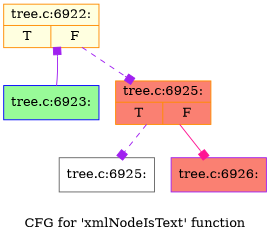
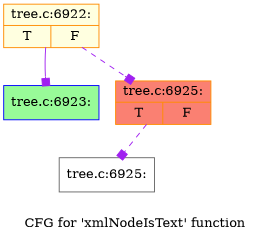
  digraph {
    label="CFG for 'xmlNodeIsText' function"
    node [color=darkorange fillcolor=salmon shape=record style=filled]
    edge [arrowhead=box color=purple style=solid]
    n1 [fillcolor=lightyellow label="{tree.c:6922:|{<s0>T|<s1>F}}"]
    n2 [color=blue fillcolor=palegreen label="{tree.c:6923:}"]
    n3 [label="{tree.c:6925:|{<s0>T|<s1>F}}"]
    n4 [color=gray40 fillcolor=white label="{tree.c:6925:}"]
-   n5 [color=purple label="{tree.c:6926:}"]
-   n2 -> n1
+   n1 -> n2
    n1 -> n3 [style=dashed]
    n3 -> n4 [style=dashed]
-   n3 -> n5 [color=deeppink]
  }
